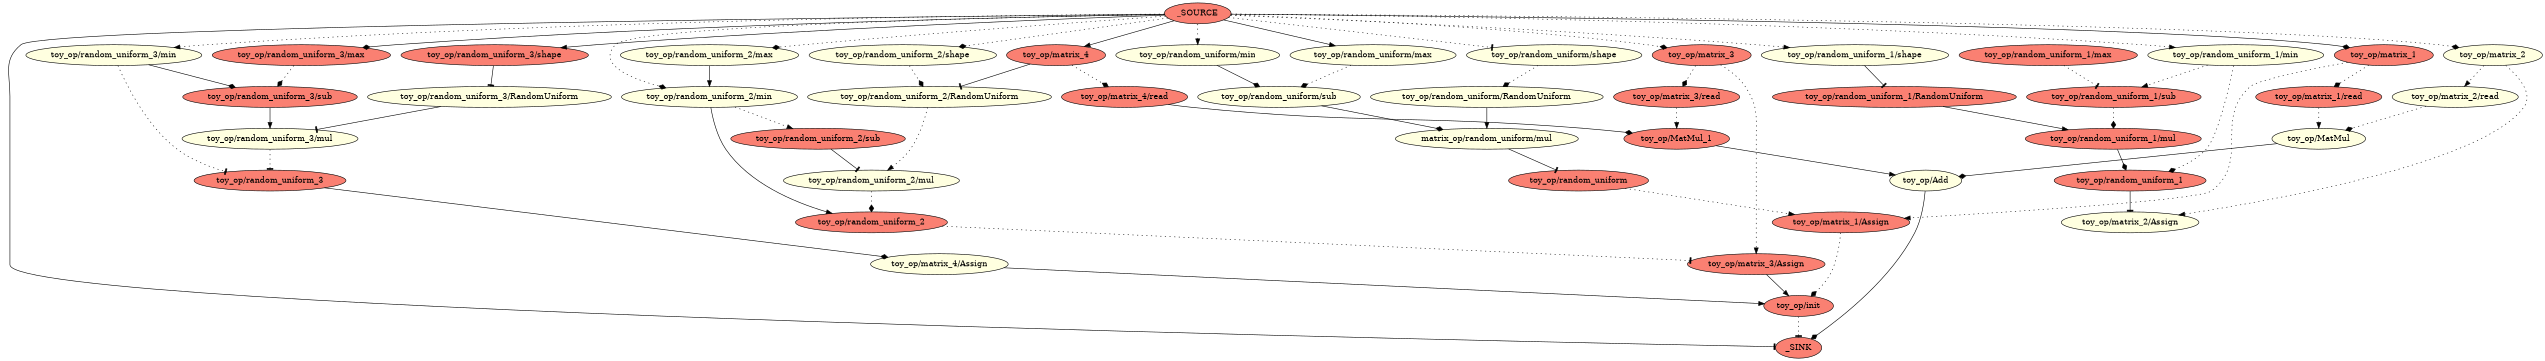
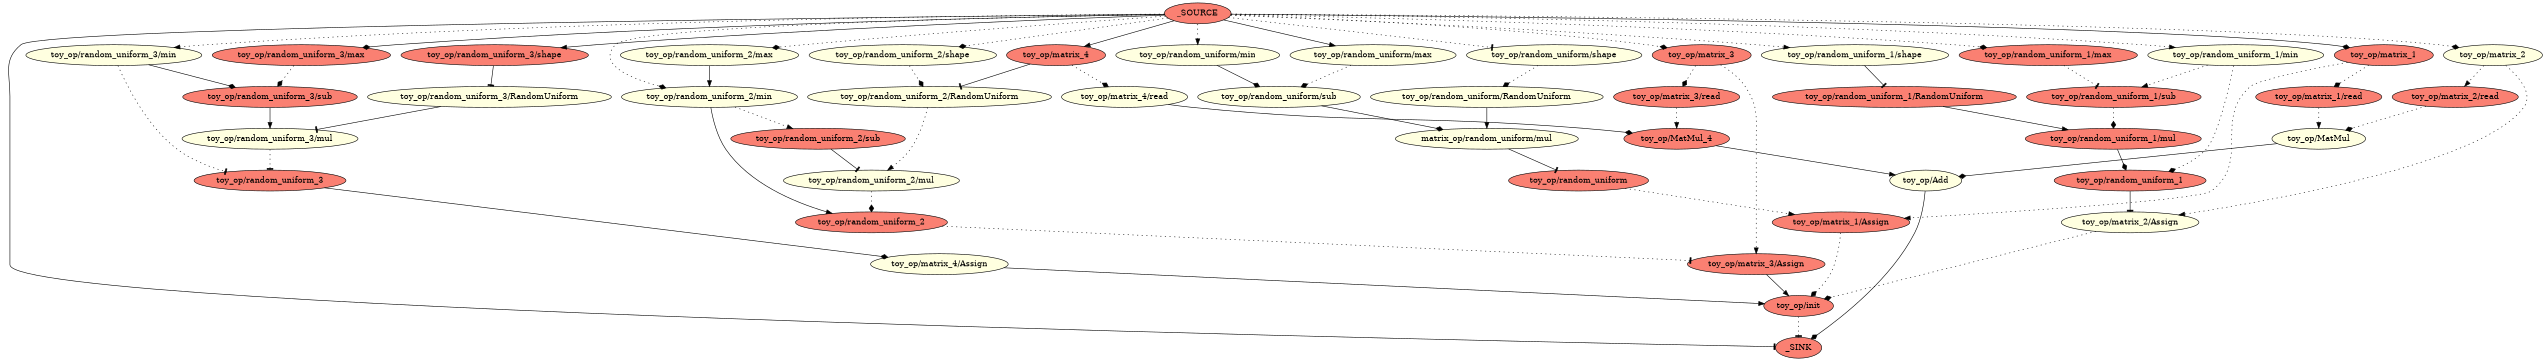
  digraph {
    node [fillcolor=salmon style=filled]
    edge [arrowhead=diamond style=dotted]
    _SOURCE
    _SINK
    "toy_op/random_uniform/shape" [fillcolor=lightyellow]
    "toy_op/random_uniform/max" [fillcolor=lightyellow]
    "toy_op/random_uniform/min" [fillcolor=lightyellow]
    "toy_op/matrix_1"
    "toy_op/random_uniform_1/shape" [fillcolor=lightyellow]
    "toy_op/random_uniform_1/max"
    "toy_op/random_uniform_1/min" [fillcolor=lightyellow]
    "toy_op/matrix_2" [fillcolor=lightyellow]
    "toy_op/random_uniform_2/shape" [fillcolor=lightyellow]
    "toy_op/random_uniform_2/max" [fillcolor=lightyellow]
    "toy_op/random_uniform_2/min" [fillcolor=lightyellow]
    "toy_op/matrix_3"
    "toy_op/random_uniform_3/shape"
    "toy_op/random_uniform_3/max"
    "toy_op/random_uniform_3/min" [fillcolor=lightyellow]
    "toy_op/matrix_4"
    "toy_op/random_uniform/RandomUniform" [fillcolor=lightyellow]
    "toy_op/random_uniform/sub" [fillcolor=lightyellow]
    "toy_op/matrix_1/Assign"
    "toy_op/matrix_1/read"
    "toy_op/random_uniform_1/RandomUniform"
    "toy_op/random_uniform_1/sub"
    "toy_op/random_uniform_1"
    "toy_op/matrix_2/Assign" [fillcolor=lightyellow]
-   "toy_op/matrix_2/read" [fillcolor=lightyellow]
+   "toy_op/matrix_2/read"
    "toy_op/random_uniform_2/RandomUniform" [fillcolor=lightyellow]
    "toy_op/random_uniform_2/sub"
    "toy_op/random_uniform_2"
    "toy_op/matrix_3/Assign"
    "toy_op/matrix_3/read"
    "toy_op/random_uniform_3/RandomUniform" [fillcolor=lightyellow]
    "toy_op/random_uniform_3/sub"
    "toy_op/random_uniform_3"
-   "toy_op/matrix_4/read"
+   "toy_op/matrix_4/read" [fillcolor=lightyellow]
    n37 [fillcolor=lightyellow label="matrix_op/random_uniform/mul"]
    "toy_op/random_uniform"
    "toy_op/init"
    "toy_op/MatMul" [fillcolor=lightyellow]
    "toy_op/Add" [fillcolor=lightyellow]
    "toy_op/random_uniform_1/mul"
    "toy_op/random_uniform_2/mul" [fillcolor=lightyellow]
-   "toy_op/MatMul_1"
+   "toy_op/MatMul_1" [label="toy_op/MatMul_4"]
    "toy_op/random_uniform_3/mul" [fillcolor=lightyellow]
    "toy_op/matrix_4/Assign" [fillcolor=lightyellow]
    _SOURCE -> _SINK [arrowhead=tee style=solid]
    _SOURCE -> "toy_op/random_uniform/shape" [arrowhead=tee]
    _SOURCE -> "toy_op/random_uniform/max" [arrowhead=normal style=solid]
    _SOURCE -> "toy_op/random_uniform/min" [arrowhead=normal]
    _SOURCE -> "toy_op/matrix_1" [style=solid]
    _SOURCE -> "toy_op/random_uniform_1/shape" [arrowhead=normal]
+   _SOURCE -> "toy_op/random_uniform_1/max"
    _SOURCE -> "toy_op/random_uniform_1/min" [arrowhead=normal]
    _SOURCE -> "toy_op/matrix_2"
    _SOURCE -> "toy_op/random_uniform_2/shape"
    _SOURCE -> "toy_op/random_uniform_2/max"
    _SOURCE -> "toy_op/random_uniform_2/min"
    _SOURCE -> "toy_op/matrix_3"
    _SOURCE -> "toy_op/random_uniform_3/shape" [arrowhead=normal style=solid]
    _SOURCE -> "toy_op/random_uniform_3/max" [style=solid]
    _SOURCE -> "toy_op/random_uniform_3/min" [arrowhead=normal]
    _SOURCE -> "toy_op/matrix_4" [arrowhead=normal style=solid]
    "toy_op/random_uniform/shape" -> "toy_op/random_uniform/RandomUniform"
    "toy_op/random_uniform/max" -> "toy_op/random_uniform/sub"
    "toy_op/random_uniform/min" -> "toy_op/random_uniform/sub" [style=solid]
    "toy_op/matrix_1" -> "toy_op/matrix_1/Assign" [arrowhead=normal]
    "toy_op/matrix_1" -> "toy_op/matrix_1/read"
    "toy_op/random_uniform_1/shape" -> "toy_op/random_uniform_1/RandomUniform" [arrowhead=tee style=solid]
    "toy_op/random_uniform_1/max" -> "toy_op/random_uniform_1/sub" [arrowhead=tee]
    "toy_op/random_uniform_1/min" -> "toy_op/random_uniform_1/sub" [arrowhead=normal]
    "toy_op/random_uniform_1/min" -> "toy_op/random_uniform_1"
    "toy_op/matrix_2" -> "toy_op/matrix_2/Assign" [arrowhead=normal]
    "toy_op/matrix_2" -> "toy_op/matrix_2/read" [arrowhead=normal]
    "toy_op/random_uniform_2/shape" -> "toy_op/random_uniform_2/RandomUniform"
    "toy_op/random_uniform_2/max" -> "toy_op/random_uniform_2/min" [arrowhead=normal style=solid]
    "toy_op/random_uniform_2/min" -> "toy_op/random_uniform_2/sub" [arrowhead=normal]
    "toy_op/random_uniform_2/min" -> "toy_op/random_uniform_2" [arrowhead=normal style=solid]
    "toy_op/matrix_3" -> "toy_op/matrix_3/Assign" [arrowhead=normal]
    "toy_op/matrix_3" -> "toy_op/matrix_3/read"
    "toy_op/random_uniform_3/shape" -> "toy_op/random_uniform_3/RandomUniform" [arrowhead=tee style=solid]
    "toy_op/random_uniform_3/max" -> "toy_op/random_uniform_3/sub"
    "toy_op/random_uniform_3/min" -> "toy_op/random_uniform_3/sub" [style=solid]
    "toy_op/random_uniform_3/min" -> "toy_op/random_uniform_3" [arrowhead=tee]
    "toy_op/matrix_4" -> "toy_op/random_uniform_2/RandomUniform" [arrowhead=tee style=solid]
    "toy_op/matrix_4" -> "toy_op/matrix_4/read"
    "toy_op/random_uniform/RandomUniform" -> n37 [arrowhead=normal style=solid]
    "toy_op/random_uniform/sub" -> n37 [style=solid]
    "toy_op/matrix_1/Assign" -> "toy_op/init"
    "toy_op/matrix_1/read" -> "toy_op/MatMul" [arrowhead=normal]
    "toy_op/random_uniform_1/RandomUniform" -> "toy_op/random_uniform_1/mul" [arrowhead=normal style=solid]
    "toy_op/random_uniform_1/sub" -> "toy_op/random_uniform_1/mul"
    "toy_op/random_uniform_1" -> "toy_op/matrix_2/Assign" [arrowhead=tee style=solid]
+   "toy_op/matrix_2/Assign" -> "toy_op/init"
    "toy_op/matrix_2/read" -> "toy_op/MatMul"
    "toy_op/random_uniform_2/RandomUniform" -> "toy_op/random_uniform_2/mul" [arrowhead=normal]
    "toy_op/random_uniform_2/sub" -> "toy_op/random_uniform_2/mul" [arrowhead=tee style=solid]
    "toy_op/random_uniform_2" -> "toy_op/matrix_3/Assign" [arrowhead=tee]
    "toy_op/matrix_3/Assign" -> "toy_op/init" [arrowhead=normal style=solid]
    "toy_op/matrix_3/read" -> "toy_op/MatMul_1" [arrowhead=normal]
    "toy_op/random_uniform_3/RandomUniform" -> "toy_op/random_uniform_3/mul" [arrowhead=tee style=solid]
    "toy_op/random_uniform_3/sub" -> "toy_op/random_uniform_3/mul" [arrowhead=normal style=solid]
    "toy_op/random_uniform_3" -> "toy_op/matrix_4/Assign" [style=solid]
    "toy_op/matrix_4/read" -> "toy_op/MatMul_1" [style=solid]
    n37 -> "toy_op/random_uniform" [arrowhead=tee style=solid]
    "toy_op/random_uniform" -> "toy_op/matrix_1/Assign" [arrowhead=normal]
    "toy_op/init" -> _SINK [arrowhead=tee]
    "toy_op/MatMul" -> "toy_op/Add" [style=solid]
    "toy_op/Add" -> _SINK [style=solid]
    "toy_op/random_uniform_1/mul" -> "toy_op/random_uniform_1" [style=solid]
    "toy_op/random_uniform_2/mul" -> "toy_op/random_uniform_2"
    "toy_op/MatMul_1" -> "toy_op/Add" [arrowhead=normal style=solid]
    "toy_op/random_uniform_3/mul" -> "toy_op/random_uniform_3" [arrowhead=tee]
    "toy_op/matrix_4/Assign" -> "toy_op/init" [arrowhead=normal style=solid]
  }
